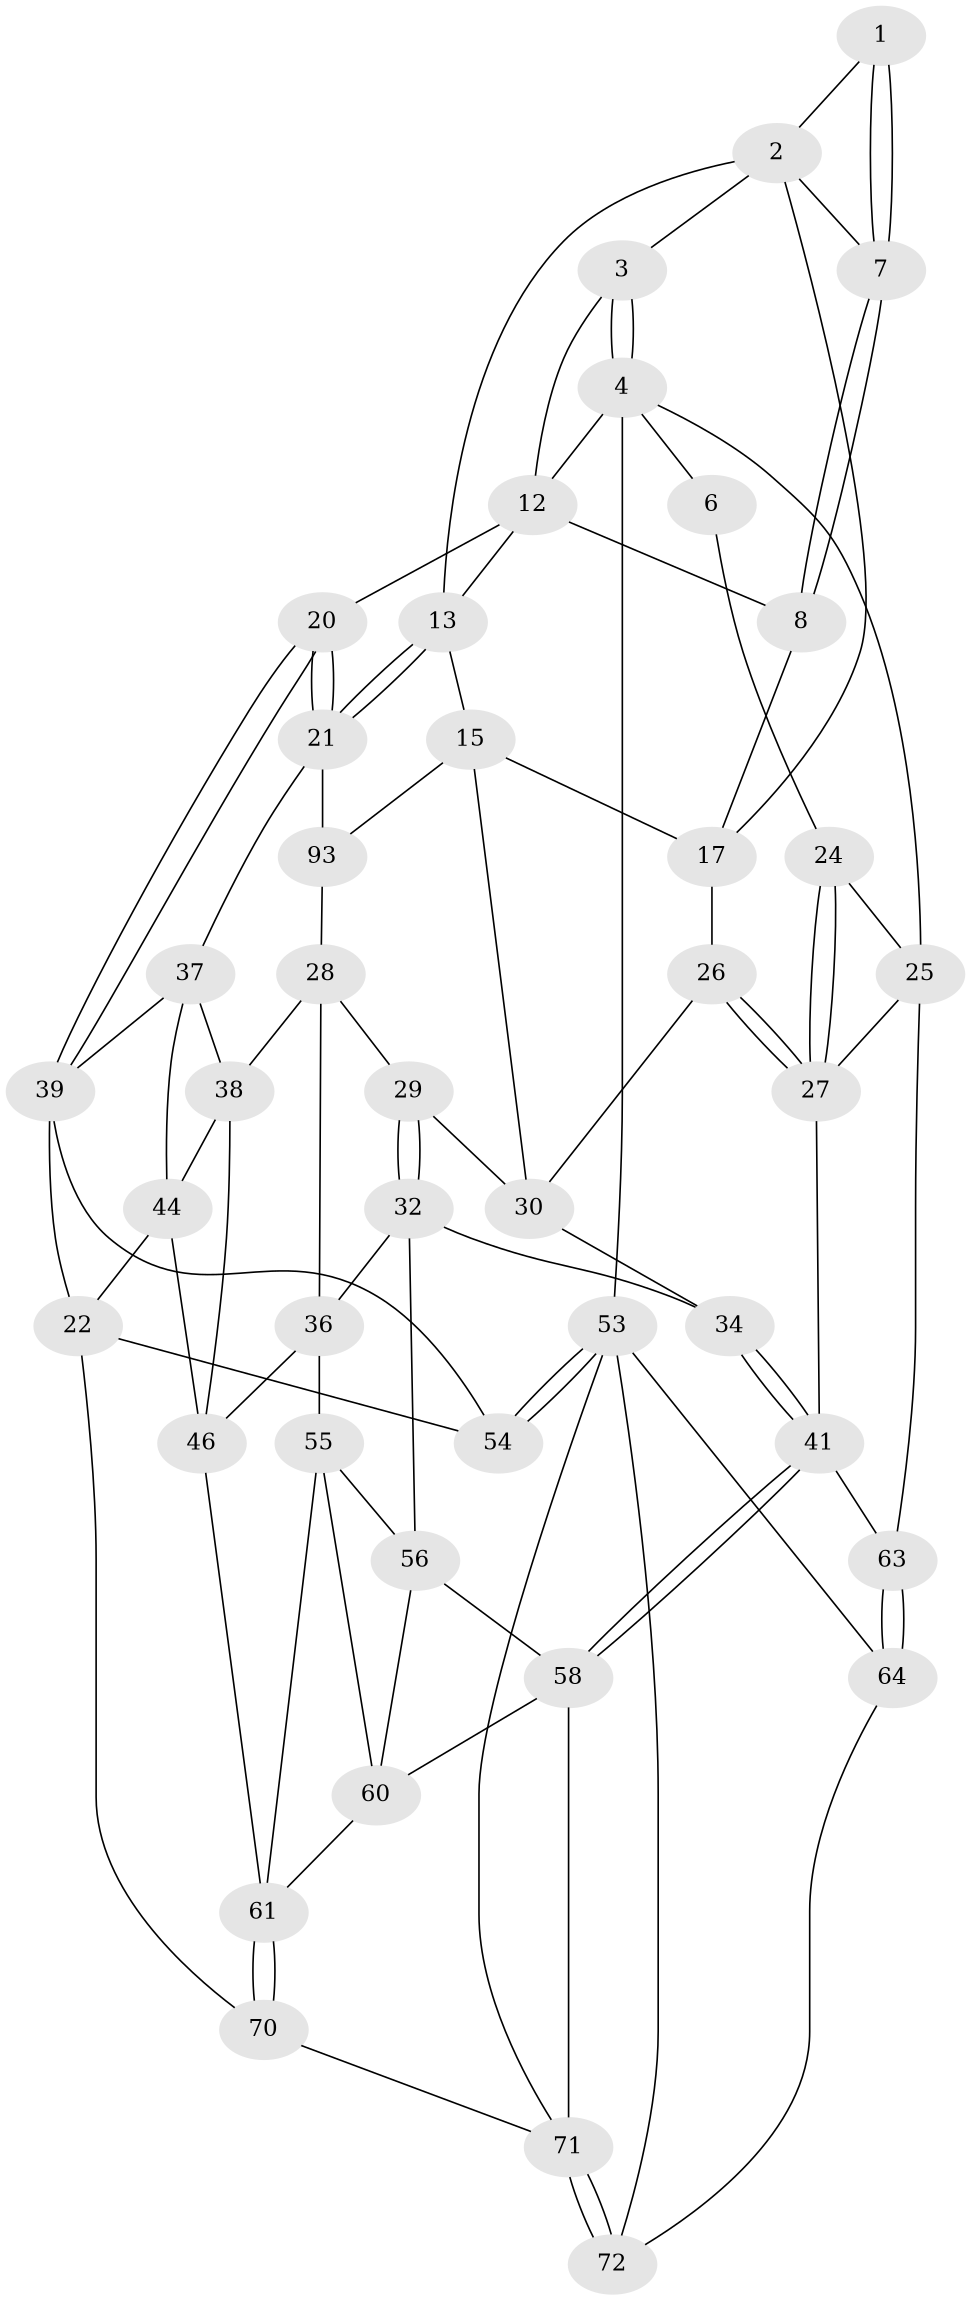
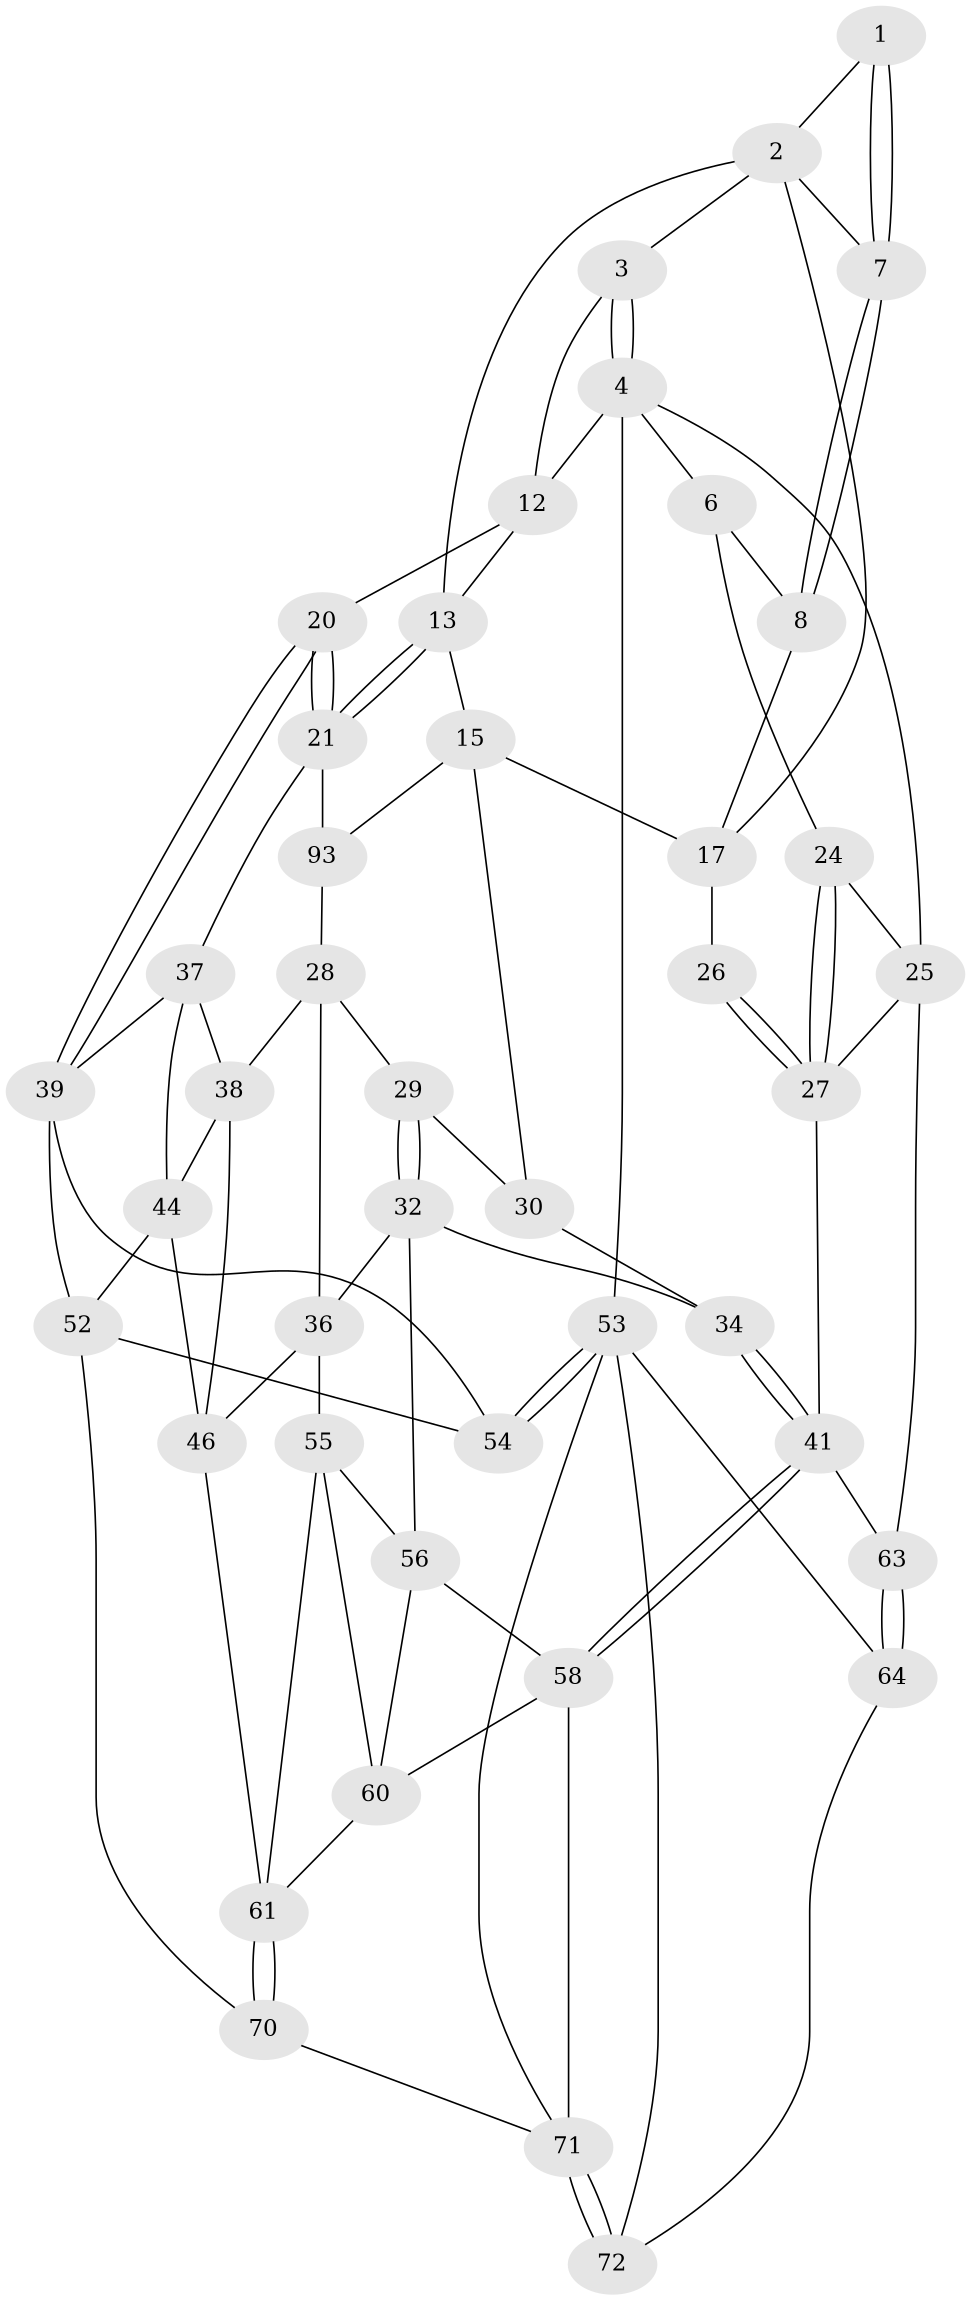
  graph {
    node [color=gray90 style=filled]
    2 [super="+10"]
    1
    7 [super="+11"]
    3
    13 [super="+14"]
    17 [super="+19"]
    8
    4 [super="+5"]
    12 [super="+18"]
    15 [super="+16"]
    21 [super="+22"]
    6 [super="+9"]
    25 [super="+49"]
    53 [super="+65"]
    20
    24
    27 [super="+43"]
    63 [super="+68"]
    54
    64 [super="+73"]
    71 [super="+74"]
    72
    26
    39 [super="+51"]
    n25 [label=93]
    30 [super="+31"]
    37 [super="+40"]
    28 [super="+35"]
    34
-   52 [super="+69" label=22]
+   52 [super="+69"]
    38 [super="+45"]
    44 [super="+50"]
    29
    36 [super="+48"]
    41 [super="+42"]
    58 [super="+67"]
    32 [super="+33"]
    46 [super="+47"]
    55 [super="+59"]
    56 [super="+57"]
    60 [super="+66"]
    61 [super="+62"]
    70
    2 -- 7
    2 -- 3
    2 -- 13
    2 -- 17
    1 -- 2
    1 -- 7
    1 -- 7
    7 -- 8
    7 -- 8
    3 -- 4
    3 -- 4
    3 -- 12
    13 -- 15
    13 -- 21
    13 -- 21
    17 -- 26
    8 -- 17
    4 -- 12
    4 -- 6
    4 -- 25
    4 -- 53 [weight=2]
    12 -- 13
    12 -- 20
    15 -- 17
    15 -- n25
    15 -- 30
    21 -- n25
    21 -- 37
-   12 -- 8
+   6 -- 8
    6 -- 24
    25 -- 27
    25 -- 63
    53 -- 54
    53 -- 54
    53 -- 64
    53 -- 71
    53 -- 72
    20 -- 21
    20 -- 21
    20 -- 39
    20 -- 39
    24 -- 25
    24 -- 27
    24 -- 27
    27 -- 41
    63 -- 64 [weight=2]
    63 -- 64
    64 -- 72
    71 -- 72
    71 -- 72
    26 -- 27
    26 -- 27
-   26 -- 30
    39 -- 54
    39 -- 52
    n25 -- 28
    30 -- 34
    37 -- 39
    37 -- 38
    37 -- 44
    28 -- 38
    28 -- 29
    28 -- 36
    34 -- 41
    34 -- 41
    52 -- 54
    52 -- 70
    38 -- 44
    38 -- 46
    44 -- 52
    44 -- 46
    29 -- 30
    29 -- 32
    29 -- 32
    36 -- 46
    36 -- 55
    41 -- 63
    41 -- 58
    41 -- 58
    58 -- 71
    58 -- 60
    32 -- 34
    32 -- 36
    32 -- 56
    46 -- 61
    55 -- 56
    55 -- 60
    55 -- 61
    56 -- 58
    56 -- 60
    60 -- 61
    61 -- 70
    61 -- 70
    70 -- 71
  }
